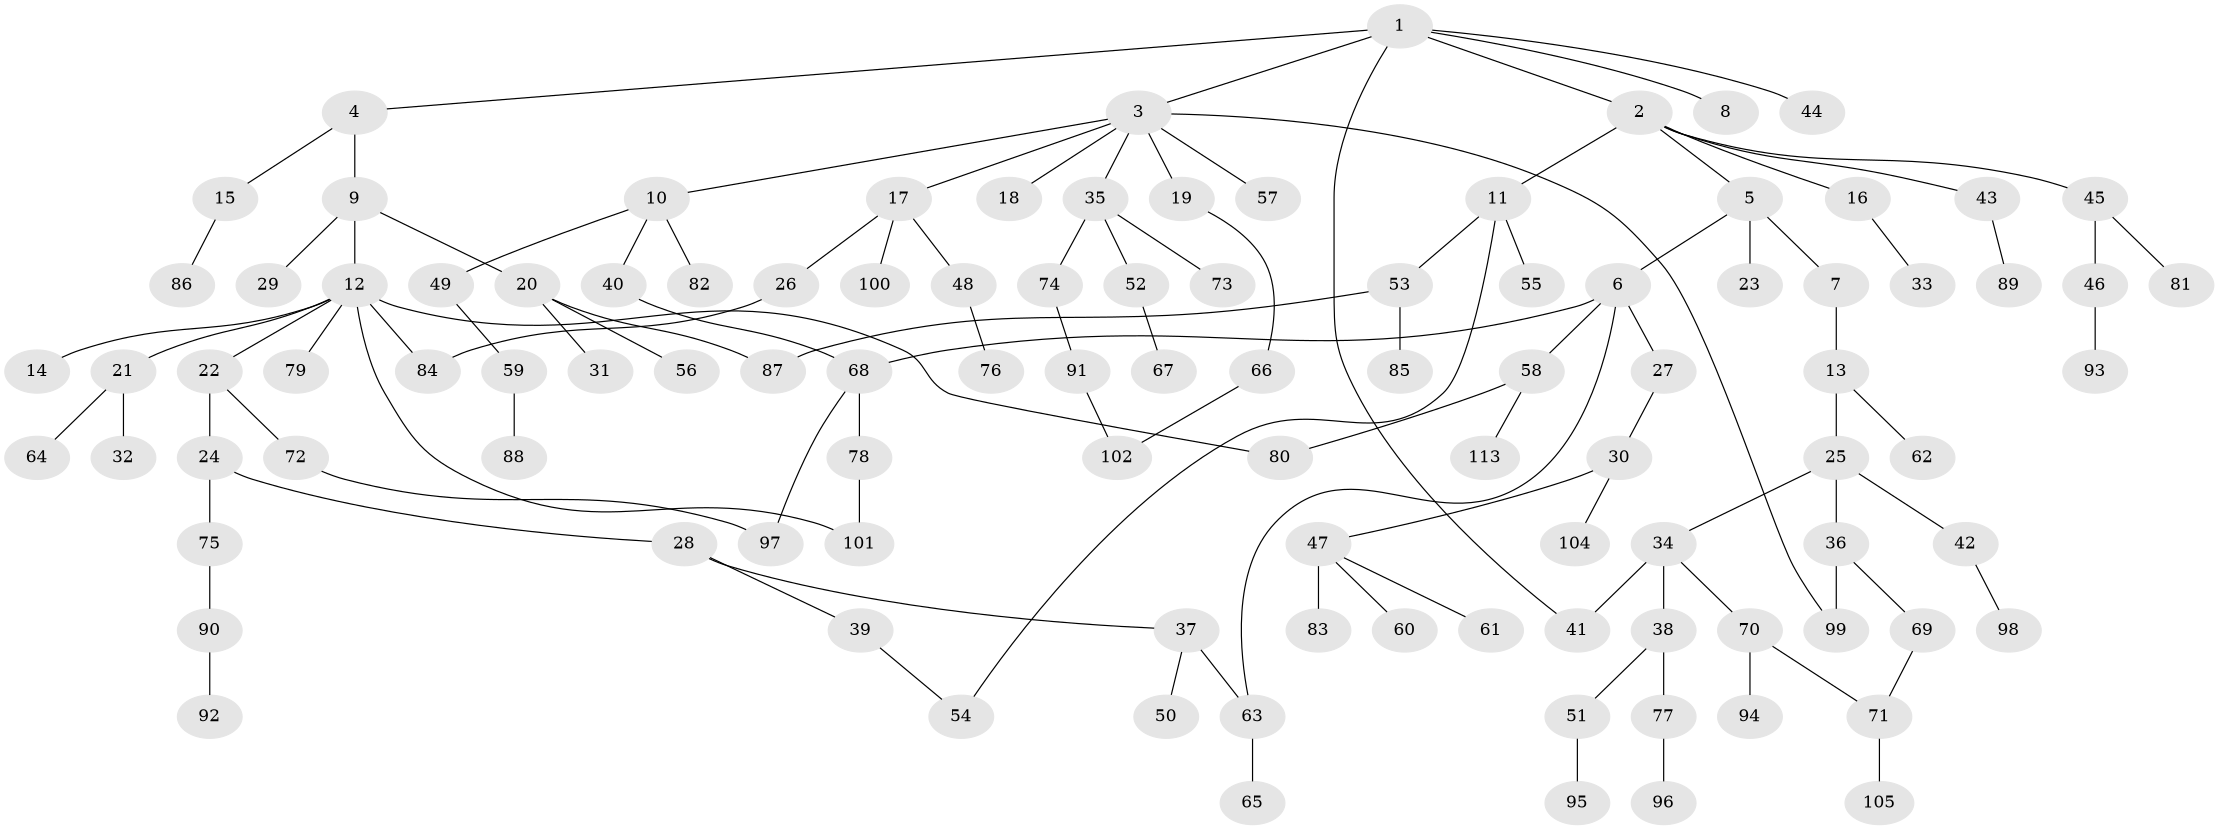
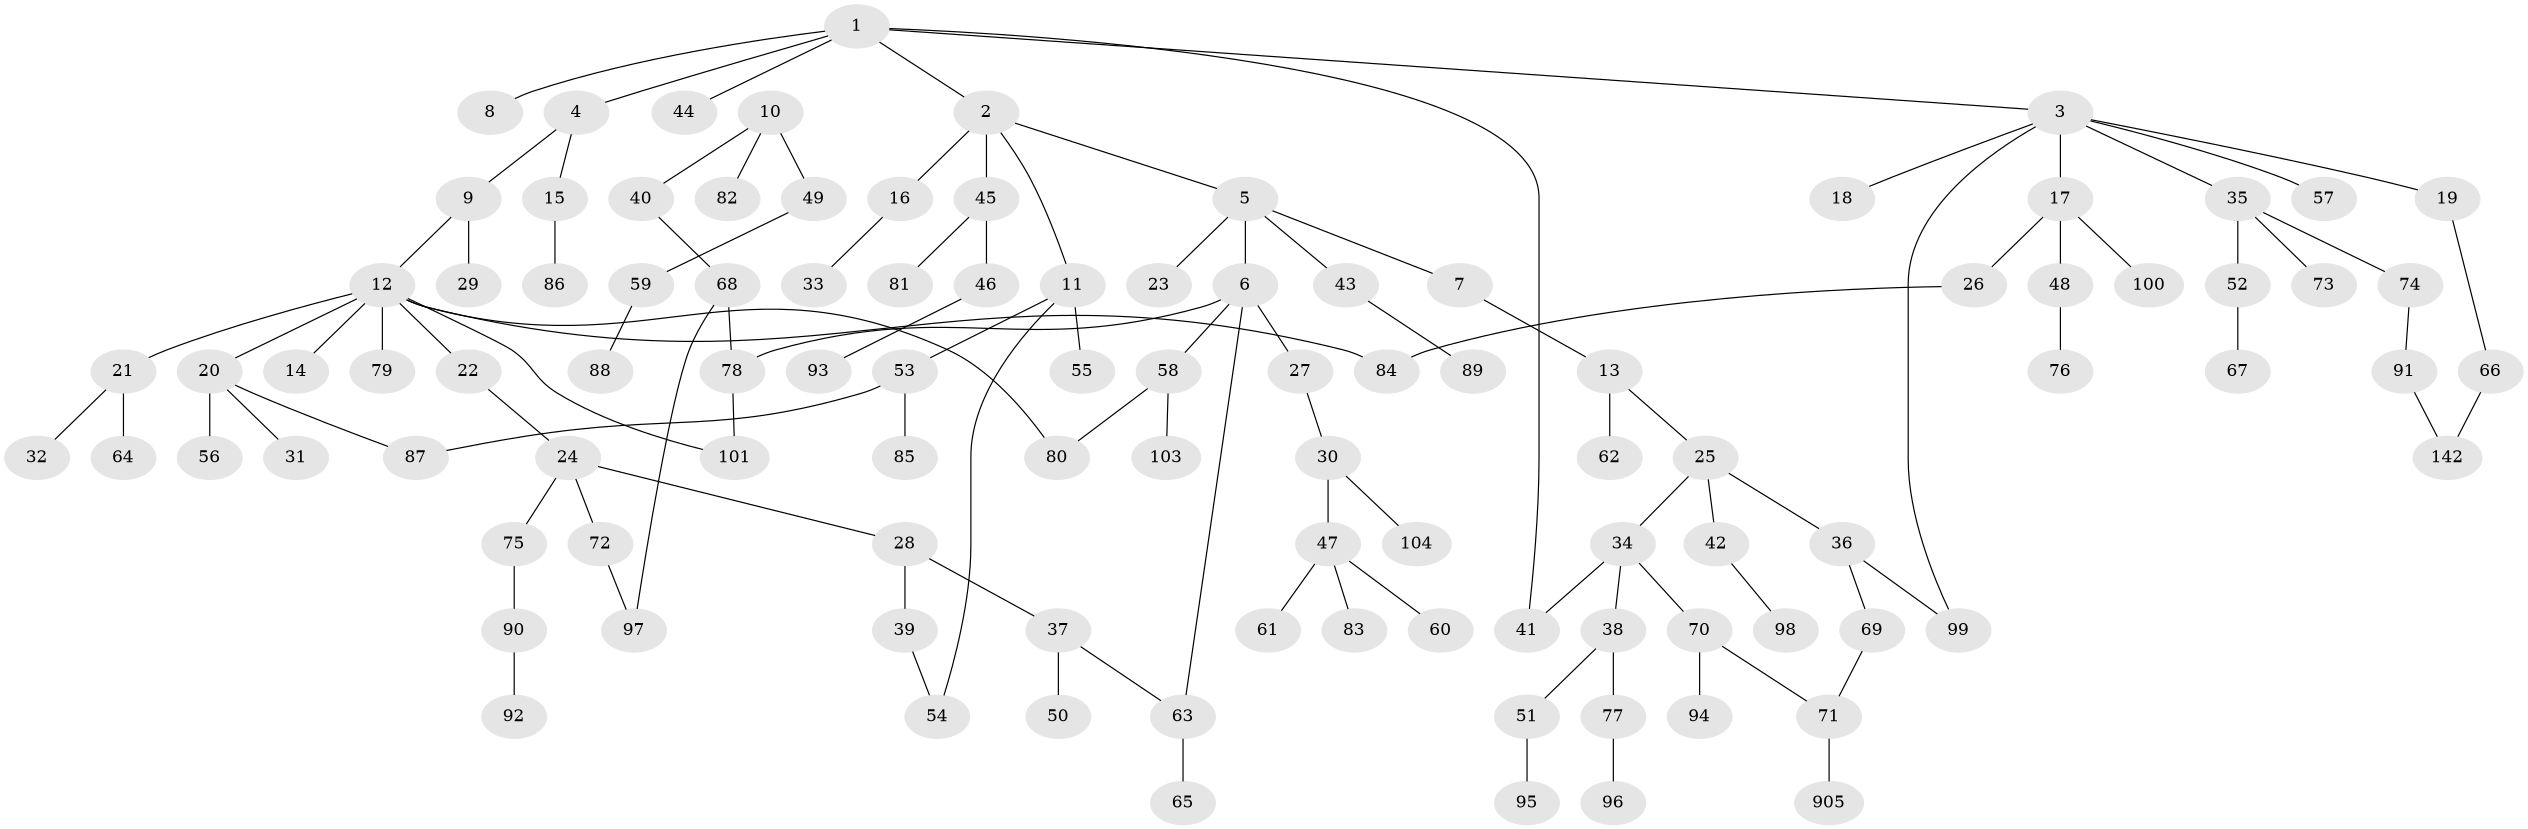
  graph {
    node [color=gray90 style=filled]
    1
    2
    3
    4
    8
    41
    44
    5
    11
    16
    43
    45
    10
    17
    18
    19
    35
    57
    99
    9
    15
    6
    7
    23
    53
    54
    55
    33
    89
    46
    81
    40
    49
    82
    26
    48
    100
    66
    52
    73
    74
    12
    20
    29
    86
    27
    58
    63
    78
    13
    30
    80
-   103 [label=113]
+   103
    65
    101
    25
    62
    14
    21
    22
    79
    84
    31
    56
    87
    68
    59
    85
    32
    64
    24
    34
    36
    42
    76
-   102
+   102 [label=142]
    28
    72
    75
    37
    39
    97
    90
    38
    70
    69
    98
    47
    104
    50
    60
    61
    83
    51
    77
    94
    71
    67
    91
    95
    96
    93
    88
-   105
+   105 [label=905]
    92
    1 -- 2
    1 -- 3
    1 -- 4
    1 -- 8
    1 -- 41
    1 -- 44
    2 -- 5
    2 -- 11
    2 -- 16
-   2 -- 43
+   5 -- 43
    2 -- 45
-   3 -- 10
    3 -- 17
    3 -- 18
    3 -- 19
    3 -- 35
    3 -- 57
    3 -- 99
    4 -- 9
    4 -- 15
    5 -- 6
    5 -- 7
    5 -- 23
    11 -- 53
    11 -- 54
    11 -- 55
    16 -- 33
    43 -- 89
    45 -- 46
    45 -- 81
    10 -- 40
    10 -- 49
    10 -- 82
    17 -- 26
    17 -- 48
    17 -- 100
    19 -- 66
    35 -- 52
    35 -- 73
    35 -- 74
    9 -- 12
-   9 -- 20
+   12 -- 20
    9 -- 29
    15 -- 86
    6 -- 27
    6 -- 58
    6 -- 63
-   6 -- 68
+   6 -- 78
    7 -- 13
    53 -- 87
    53 -- 85
    46 -- 93
    40 -- 68
    49 -- 59
    26 -- 84
    48 -- 76
    66 -- 102
    52 -- 67
    74 -- 91
    12 -- 80
    12 -- 101
    12 -- 14
    12 -- 21
    12 -- 22
    12 -- 79
    12 -- 84
    20 -- 31
    20 -- 56
    20 -- 87
    27 -- 30
    58 -- 80
    58 -- 103
    63 -- 65
    78 -- 101
    13 -- 25
    13 -- 62
    30 -- 47
    30 -- 104
    25 -- 34
    25 -- 36
    25 -- 42
    21 -- 32
    21 -- 64
    22 -- 24
    68 -- 78
    68 -- 97
    59 -- 88
    24 -- 28
-   22 -- 72
+   24 -- 72
    24 -- 75
    34 -- 41
    34 -- 38
    34 -- 70
    36 -- 99
    36 -- 69
    42 -- 98
    28 -- 37
    28 -- 39
    72 -- 97
    75 -- 90
    37 -- 63
    37 -- 50
    39 -- 54
    90 -- 92
    38 -- 51
    38 -- 77
    70 -- 94
    70 -- 71
    69 -- 71
    47 -- 60
    47 -- 61
    47 -- 83
    51 -- 95
    77 -- 96
    71 -- 105
    91 -- 102
  }
